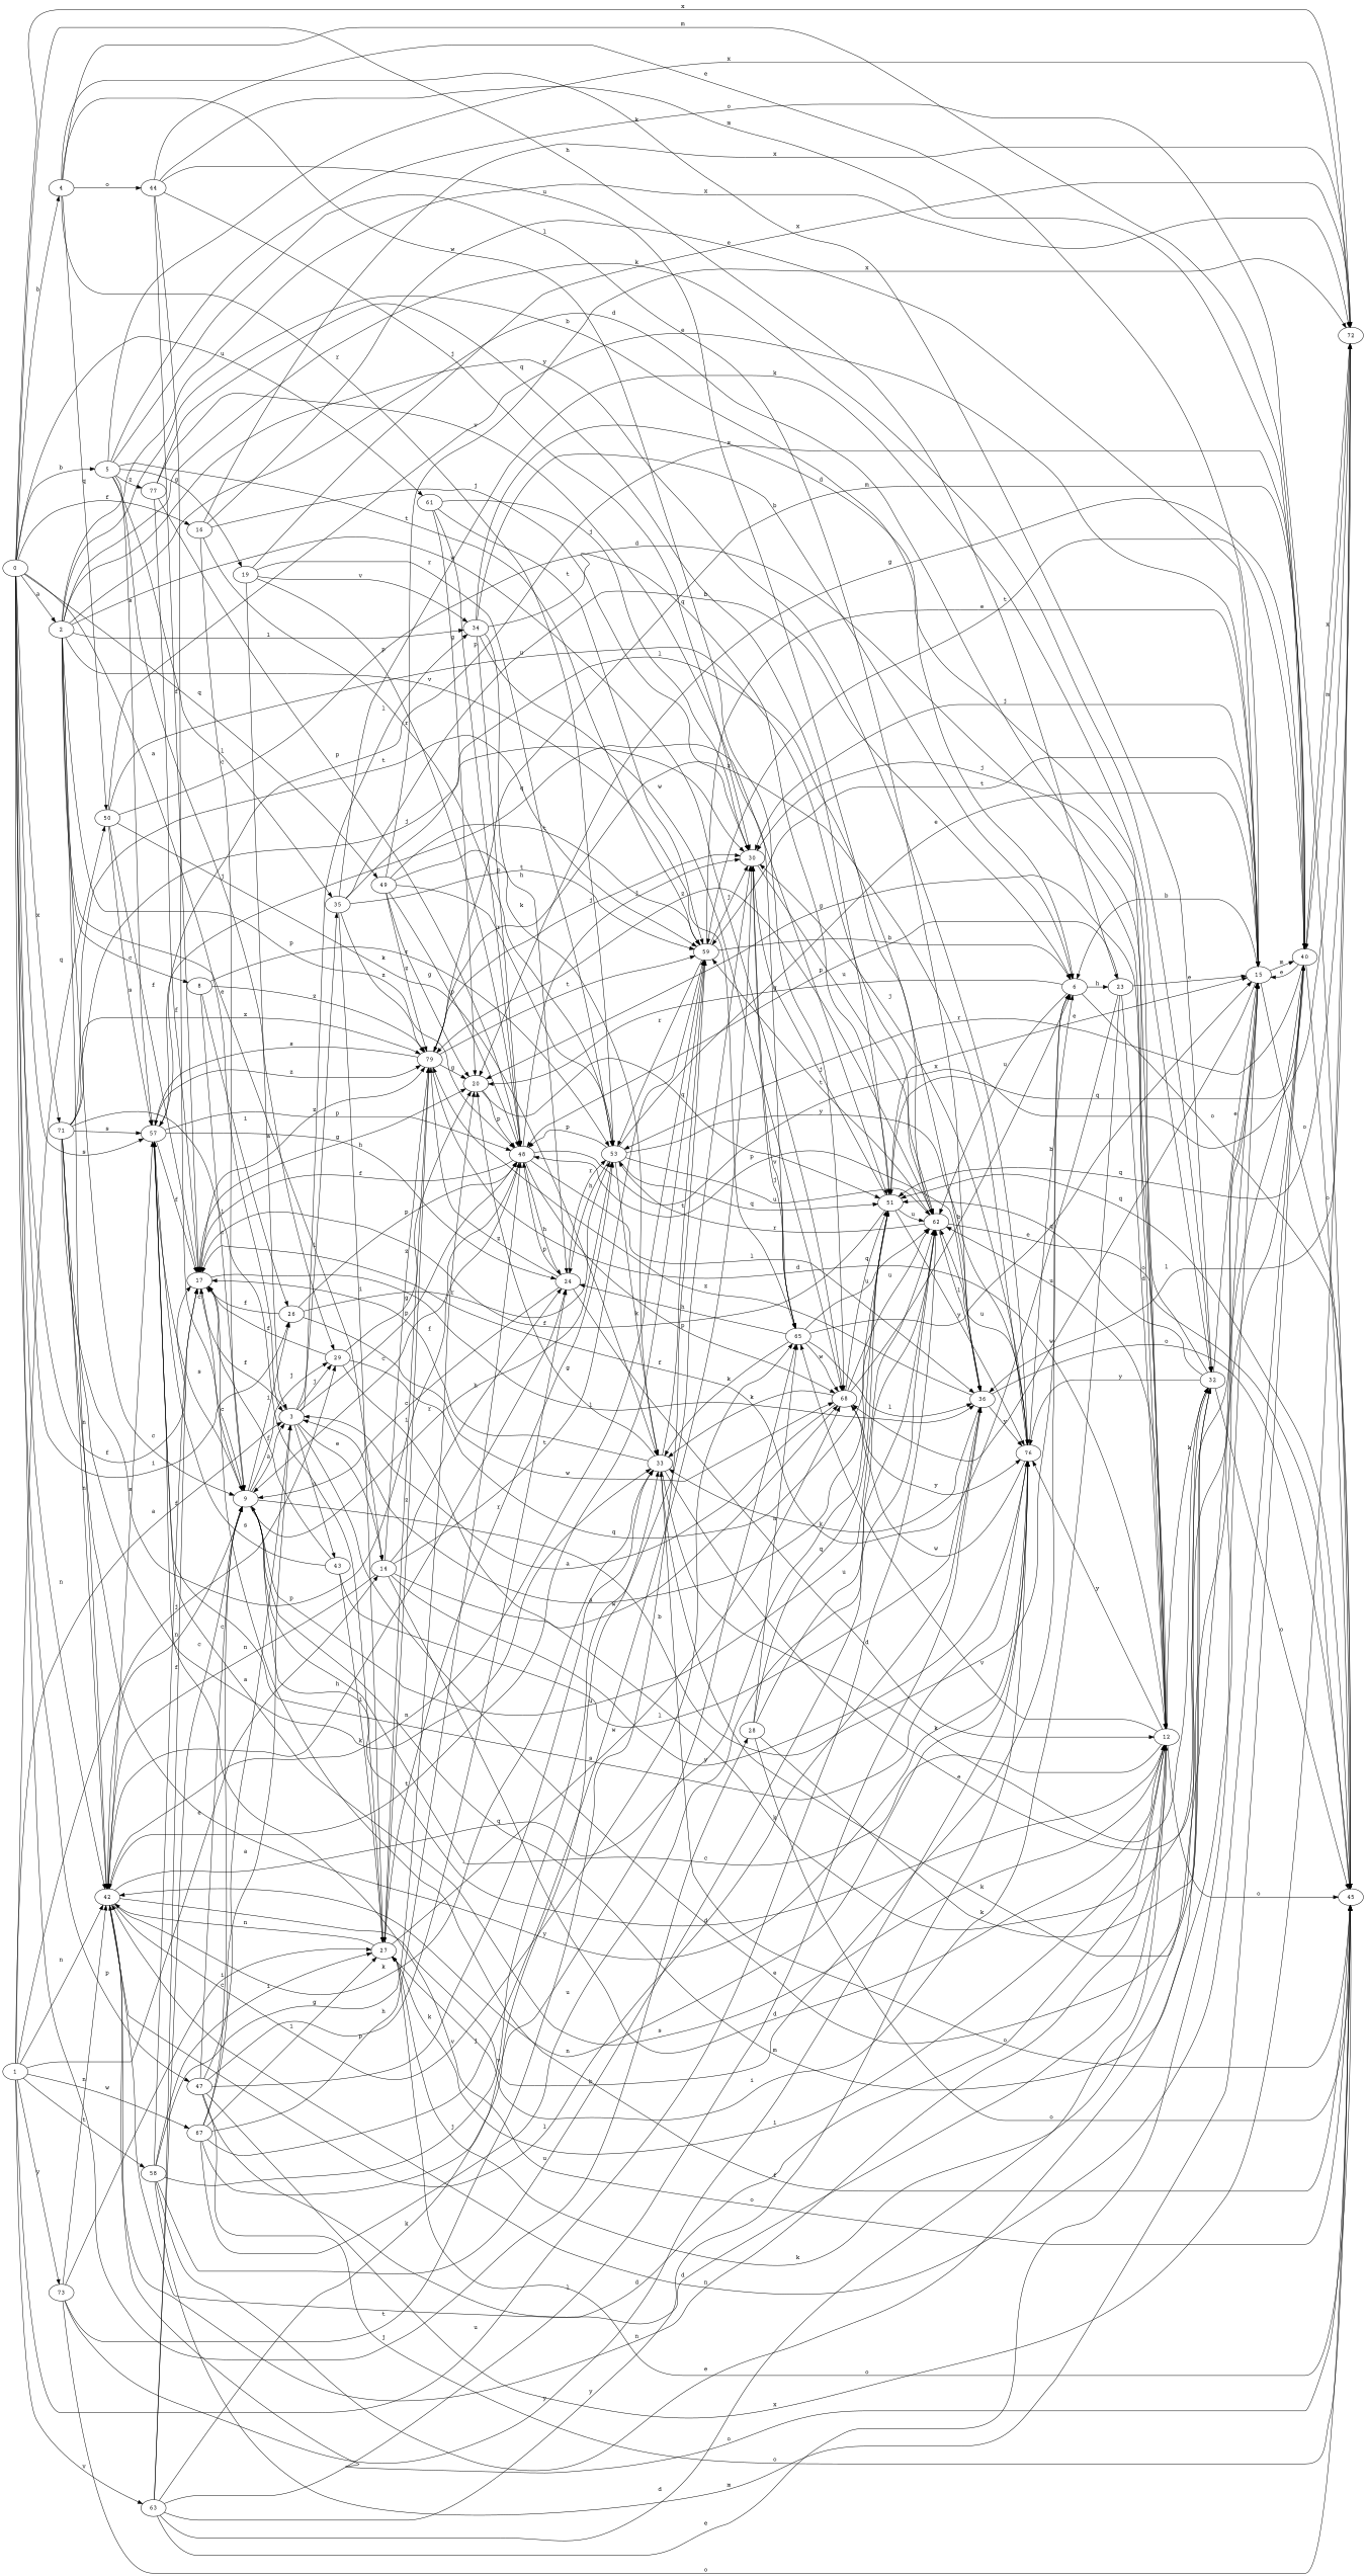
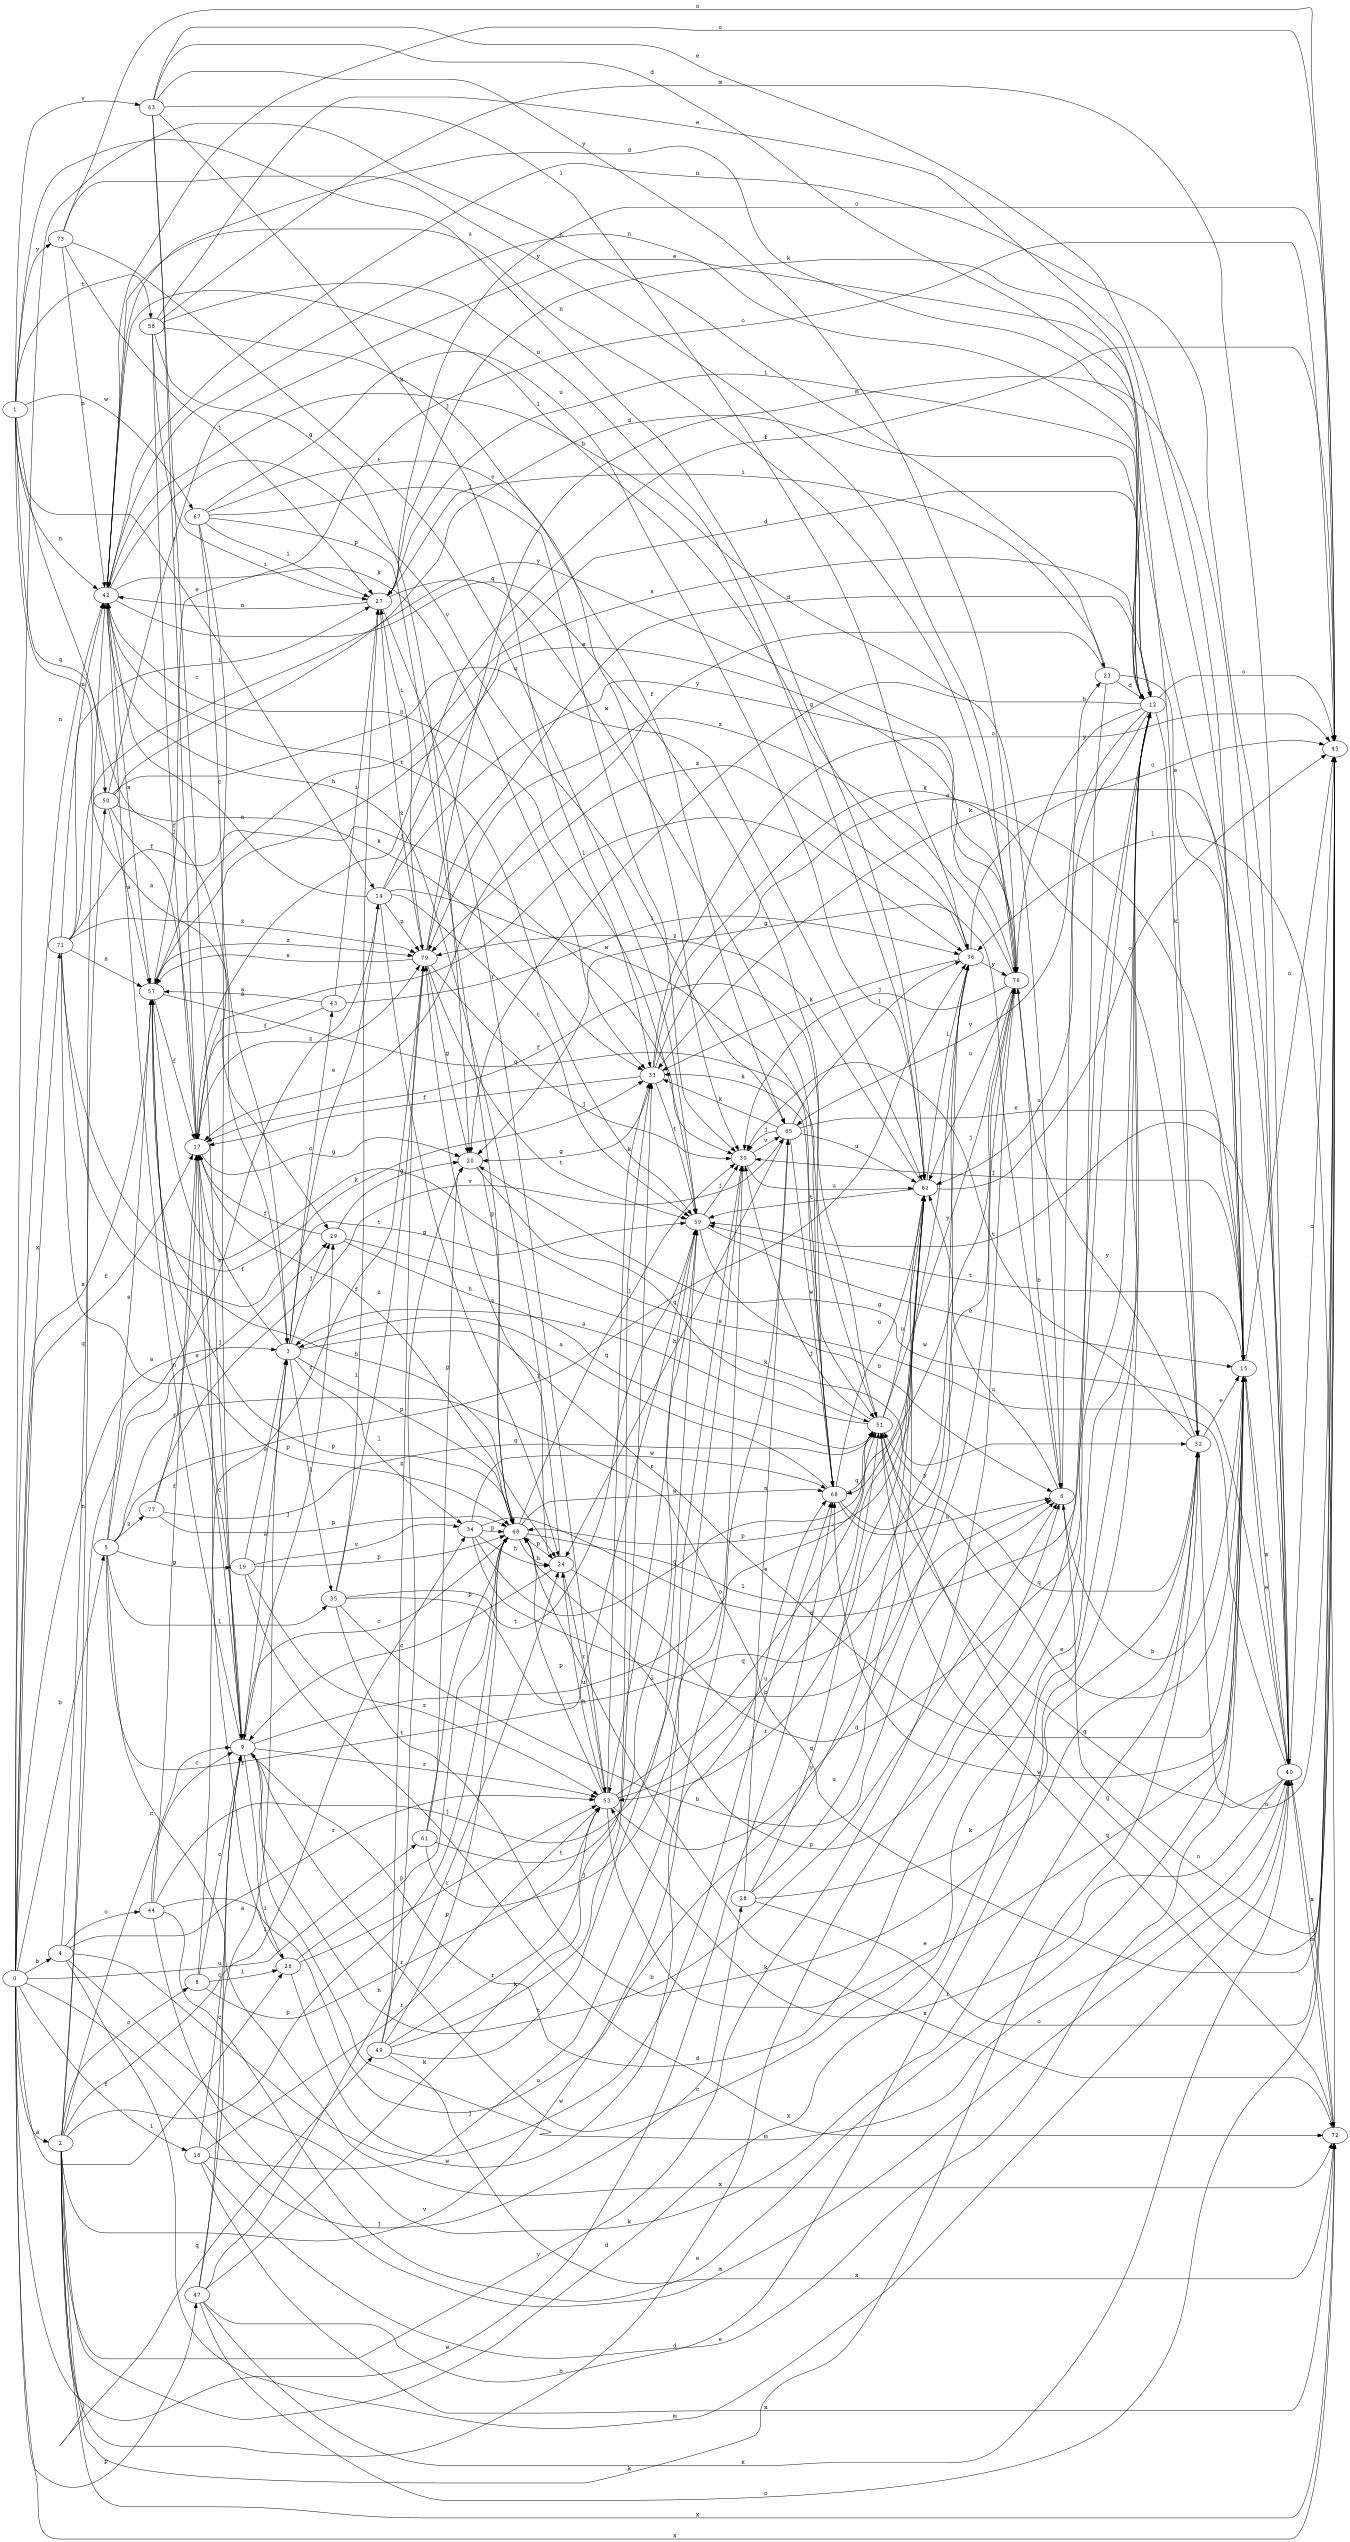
  strict digraph {
    fontname="Courier Prime"
    rankdir=LR
    node [fontname="Courier Prime"]
    edge [fontname="Courier Prime"]
    0
    2
    3
    4
    5
    16
    17
    23
    26
    28
    42
    47
    49
    57
    61
    71
    72
    14
    6
    8
    9
    12
    32
    34
    48
    65
    68
    76
    29
    15
    35
    43
    50
    40
    44
    53
    19
    36
    45
    59
    77
    30
    20
    79
    27
    62
    51
    24
    33
    1
    58
    63
    67
    73
    0 -> 2 [label=a]
    0 -> 3 [label=a]
    0 -> 4 [label=b]
    0 -> 5 [label=b]
    0 -> 16 [label=f]
    0 -> 17 [label=f]
    0 -> 23 [label=h]
    0 -> 26 [label=i]
    0 -> 28 [label=j]
    0 -> 42 [label=n]
    0 -> 47 [label=p]
    0 -> 49 [label=q]
    0 -> 57 [label=s]
    0 -> 61 [label=u]
    0 -> 71 [label=x]
    0 -> 72 [label=x]
    2 -> 42 [label=n]
    2 -> 72 [label=x]
    2 -> 14 [label=e]
    2 -> 6 [label=b]
    2 -> 8 [label=c]
    2 -> 9 [label=c]
    2 -> 12 [label=d]
    2 -> 32 [label=k]
    2 -> 34 [label=l]
    2 -> 48 [label=p]
    2 -> 65 [label=v]
    2 -> 68 [label=w]
    2 -> 76 [label=y]
    3 -> 17 [label=f]
    3 -> 14 [label=e]
    3 -> 34 [label=l]
    3 -> 48 [label=p]
    3 -> 29 [label=j]
    3 -> 15 [label=e]
    3 -> 35 [label=l]
    3 -> 43 [label=o]
    4 -> 32 [label=k]
    4 -> 68 [label=w]
    4 -> 50 [label=q]
    4 -> 40 [label=m]
    4 -> 44 [label=o]
    4 -> 53 [label=r]
    5 -> 57 [label=s]
    5 -> 72 [label=x]
    5 -> 29 [label=j]
    5 -> 35 [label=l]
    5 -> 19 [label=g]
    5 -> 36 [label=l]
    5 -> 45 [label=o]
    5 -> 59 [label=t]
    5 -> 77 [label=z]
    16 -> 72 [label=x]
    16 -> 9 [label=c]
    16 -> 15 [label=e]
    16 -> 53 [label=r]
    16 -> 30 [label=j]
    17 -> 9 [label=c]
    17 -> 36 [label=l]
    17 -> 20 [label=g]
    17 -> 79 [label=z]
    23 -> 17 [label=f]
    23 -> 12 [label=d]
    23 -> 48 [label=p]
    23 -> 15 [label=e]
    23 -> 27 [label=i]
    26 -> 17 [label=f]
    26 -> 48 [label=p]
    26 -> 68 [label=w]
    26 -> 53 [label=r]
    28 -> 32 [label=k]
    28 -> 65 [label=n]
    28 -> 45 [label=o]
    28 -> 62 [label=u]
    28 -> 51 [label=q]
    42 -> 57 [label=s]
    42 -> 6 [label=b]
    42 -> 12 [label=d]
    42 -> 65 [label=v]
    42 -> 36 [label=l]
    42 -> 45 [label=o]
    42 -> 59 [label=t]
    42 -> 51 [label=q]
    42 -> 24 [label=h]
    42 -> 33 [label=k]
    47 -> 3 [label=a]
-   47 -> 72 [label=x]
+   47 -> 40 [label=x]
    47 -> 9 [label=c]
    47 -> 12 [label=d]
    47 -> 45 [label=o]
    47 -> 24 [label=h]
    47 -> 33 [label=k]
    49 -> 72 [label=x]
    49 -> 48 [label=p]
    49 -> 53 [label=r]
    49 -> 59 [label=t]
    49 -> 20 [label=g]
    49 -> 79 [label=z]
    49 -> 33 [label=k]
    57 -> 17 [label=f]
    57 -> 48 [label=p]
    57 -> 45 [label=o]
    57 -> 79 [label=z]
    57 -> 51 [label=q]
    57 -> 24 [label=h]
    61 -> 48 [label=p]
    61 -> 59 [label=t]
    61 -> 30 [label=j]
    61 -> 20 [label=g]
    71 -> 42 [label=n]
    71 -> 57 [label=s]
    71 -> 48 [label=p]
    71 -> 76 [label=y]
    71 -> 59 [label=t]
    71 -> 30 [label=j]
    71 -> 79 [label=z]
    71 -> 27 [label=i]
    71 -> 33 [label=k]
    72 -> 40 [label=m]
    72 -> 36 [label=l]
    72 -> 51 [label=q]
    14 -> 42 [label=n]
    14 -> 12 [label=d]
    14 -> 68 [label=w]
    14 -> 76 [label=y]
    14 -> 59 [label=t]
    14 -> 79 [label=z]
    14 -> 24 [label=h]
    6 -> 23 [label=h]
    6 -> 45 [label=o]
    6 -> 20 [label=g]
    6 -> 62 [label=u]
    8 -> 26 [label=i]
    8 -> 9 [label=c]
    8 -> 53 [label=r]
    8 -> 79 [label=z]
    9 -> 3 [label=a]
    9 -> 26 [label=i]
    9 -> 42 [label=n]
    9 -> 57 [label=s]
    9 -> 6 [label=b]
    9 -> 12 [label=d]
    9 -> 29 [label=j]
    9 -> 40 [label=m]
    9 -> 53 [label=r]
    9 -> 62 [label=u]
    12 -> 42 [label=n]
    12 -> 57 [label=s]
    12 -> 9 [label=c]
    12 -> 32 [label=k]
    12 -> 65 [label=v]
    12 -> 76 [label=y]
    12 -> 45 [label=o]
    12 -> 20 [label=g]
    12 -> 27 [label=i]
    12 -> 62 [label=u]
    32 -> 76 [label=y]
    32 -> 15 [label=e]
    32 -> 45 [label=o]
    32 -> 30 [label=j]
    32 -> 51 [label=q]
    34 -> 6 [label=b]
    34 -> 12 [label=d]
    34 -> 48 [label=p]
    34 -> 68 [label=w]
    34 -> 51 [label=q]
    34 -> 24 [label=h]
    48 -> 17 [label=f]
    48 -> 72 [label=x]
    48 -> 9 [label=c]
-   48 -> 68 [label=p]
+   48 -> 68 [label=w]
    48 -> 36 [label=l]
    48 -> 30 [label=j]
    48 -> 24 [label=h]
    65 -> 68 [label=w]
    65 -> 15 [label=e]
    65 -> 36 [label=l]
    65 -> 30 [label=j]
    65 -> 62 [label=u]
    65 -> 24 [label=h]
    65 -> 33 [label=k]
    68 -> 3 [label=a]
    68 -> 6 [label=b]
    68 -> 76 [label=y]
    68 -> 62 [label=u]
    68 -> 51 [label=q]
    68 -> 33 [label=k]
    76 -> 42 [label=n]
    76 -> 57 [label=s]
    76 -> 6 [label=b]
    76 -> 68 [label=w]
    76 -> 30 [label=j]
    76 -> 79 [label=z]
    76 -> 62 [label=u]
    29 -> 17 [label=f]
    29 -> 32 [label=k]
    29 -> 20 [label=g]
    29 -> 51 [label=q]
    15 -> 6 [label=b]
    15 -> 68 [label=w]
    15 -> 40 [label=m]
    15 -> 45 [label=o]
    15 -> 59 [label=t]
    15 -> 30 [label=j]
    35 -> 6 [label=b]
    35 -> 32 [label=k]
    35 -> 36 [label=l]
    35 -> 59 [label=t]
    35 -> 79 [label=z]
    35 -> 27 [label=i]
    43 -> 17 [label=f]
    43 -> 57 [label=s]
    43 -> 36 [label=l]
    43 -> 27 [label=i]
    50 -> 17 [label=f]
    50 -> 57 [label=s]
    50 -> 12 [label=d]
    50 -> 15 [label=e]
    50 -> 62 [label=u]
    50 -> 33 [label=k]
    40 -> 42 [label=n]
    40 -> 57 [label=s]
    40 -> 72 [label=x]
    40 -> 15 [label=e]
    40 -> 53 [label=r]
    40 -> 45 [label=o]
    40 -> 59 [label=t]
    40 -> 20 [label=g]
    40 -> 51 [label=q]
    40 -> 33 [label=k]
    44 -> 17 [label=f]
    44 -> 9 [label=c]
    44 -> 15 [label=e]
    44 -> 40 [label=m]
    44 -> 30 [label=j]
    44 -> 62 [label=u]
    53 -> 48 [label=p]
    53 -> 76 [label=y]
    53 -> 15 [label=e]
    53 -> 62 [label=u]
    53 -> 51 [label=q]
    53 -> 24 [label=h]
    53 -> 33 [label=k]
    19 -> 3 [label=a]
    19 -> 72 [label=x]
    19 -> 34 [label=v]
    19 -> 48 [label=p]
    19 -> 53 [label=r]
    36 -> 48 [label=p]
    36 -> 76 [label=y]
    36 -> 45 [label=o]
    36 -> 79 [label=z]
    36 -> 33 [label=k]
    45 -> 17 [label=f]
    45 -> 51 [label=q]
    59 -> 42 [label=n]
    59 -> 6 [label=b]
    59 -> 15 [label=e]
    59 -> 53 [label=r]
    59 -> 30 [label=j]
    77 -> 17 [label=f]
    77 -> 48 [label=p]
    77 -> 65 [label=v]
    77 -> 51 [label=q]
    30 -> 65 [label=v]
    30 -> 62 [label=u]
    20 -> 48 [label=p]
    20 -> 51 [label=q]
    79 -> 57 [label=s]
    79 -> 12 [label=d]
    79 -> 40 [label=m]
    79 -> 59 [label=t]
    79 -> 30 [label=j]
    79 -> 20 [label=g]
    79 -> 27 [label=i]
    27 -> 42 [label=n]
    27 -> 32 [label=k]
    27 -> 68 [label=w]
    27 -> 53 [label=r]
    27 -> 45 [label=o]
    27 -> 79 [label=z]
    62 -> 53 [label=r]
    62 -> 36 [label=l]
    62 -> 45 [label=o]
    62 -> 59 [label=t]
    62 -> 79 [label=z]
    51 -> 3 [label=a]
    51 -> 17 [label=f]
    51 -> 76 [label=y]
    51 -> 15 [label=e]
    51 -> 30 [label=j]
    51 -> 62 [label=u]
    24 -> 9 [label=c]
    24 -> 12 [label=d]
    24 -> 48 [label=p]
    24 -> 53 [label=r]
    24 -> 79 [label=z]
    33 -> 17 [label=f]
    33 -> 32 [label=k]
    33 -> 15 [label=e]
    33 -> 45 [label=o]
    33 -> 59 [label=t]
    33 -> 20 [label=g]
    1 -> 3 [label=a]
    1 -> 42 [label=n]
    1 -> 14 [label=e]
    1 -> 29 [label=j]
    1 -> 50 [label=q]
    1 -> 62 [label=u]
    1 -> 58 [label=t]
    1 -> 63 [label=v]
    1 -> 67 [label=w]
    1 -> 73 [label=y]
    58 -> 17 [label=f]
    58 -> 15 [label=e]
    58 -> 40 [label=m]
    58 -> 30 [label=j]
    58 -> 20 [label=g]
    58 -> 27 [label=i]
    58 -> 62 [label=u]
    63 -> 17 [label=f]
    63 -> 9 [label=c]
    63 -> 12 [label=d]
    63 -> 76 [label=y]
    63 -> 15 [label=e]
    63 -> 36 [label=l]
    63 -> 33 [label=k]
    67 -> 3 [label=a]
    67 -> 9 [label=c]
    67 -> 48 [label=p]
    67 -> 65 [label=v]
    67 -> 30 [label=j]
    67 -> 27 [label=i]
    67 -> 62 [label=u]
    73 -> 42 [label=n]
    73 -> 76 [label=y]
    73 -> 45 [label=o]
    73 -> 59 [label=t]
    73 -> 27 [label=i]
  }
